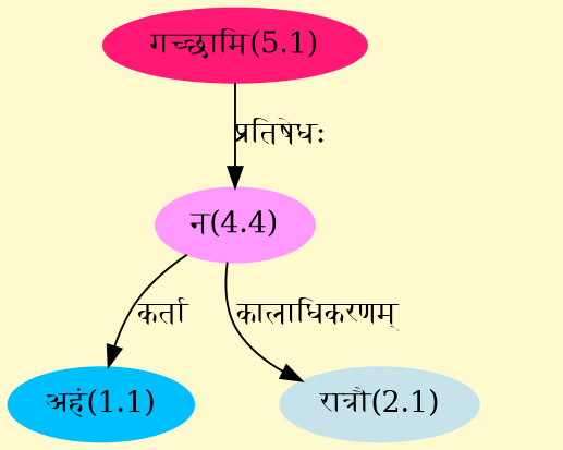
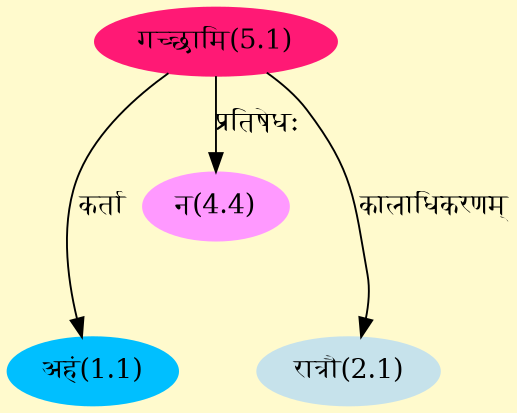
  digraph {
    bgcolor=lemonchiffon1
    compound=true
    rankdir=BT
    node [style=filled]
    edge [dir=back]
    n1 [color="#00BFFF" label="अहं(1.1)"]
    n2 [color="#FF1975" label="गच्छामि(5.1)"]
    n3 [color="#C6E2EB" label="रात्रौ(2.1)"]
    n4 [color="#FF99FF" label="न(4.4)"]
-   n1 -> n4 [label="कर्ता"]
-   n3 -> n4 [label="कालाधिकरणम्"]
+   n1 -> n2 [label="कर्ता"]
+   n3 -> n2 [label="कालाधिकरणम्"]
    n4 -> n2 [label="प्रतिषेधः"]
  }
